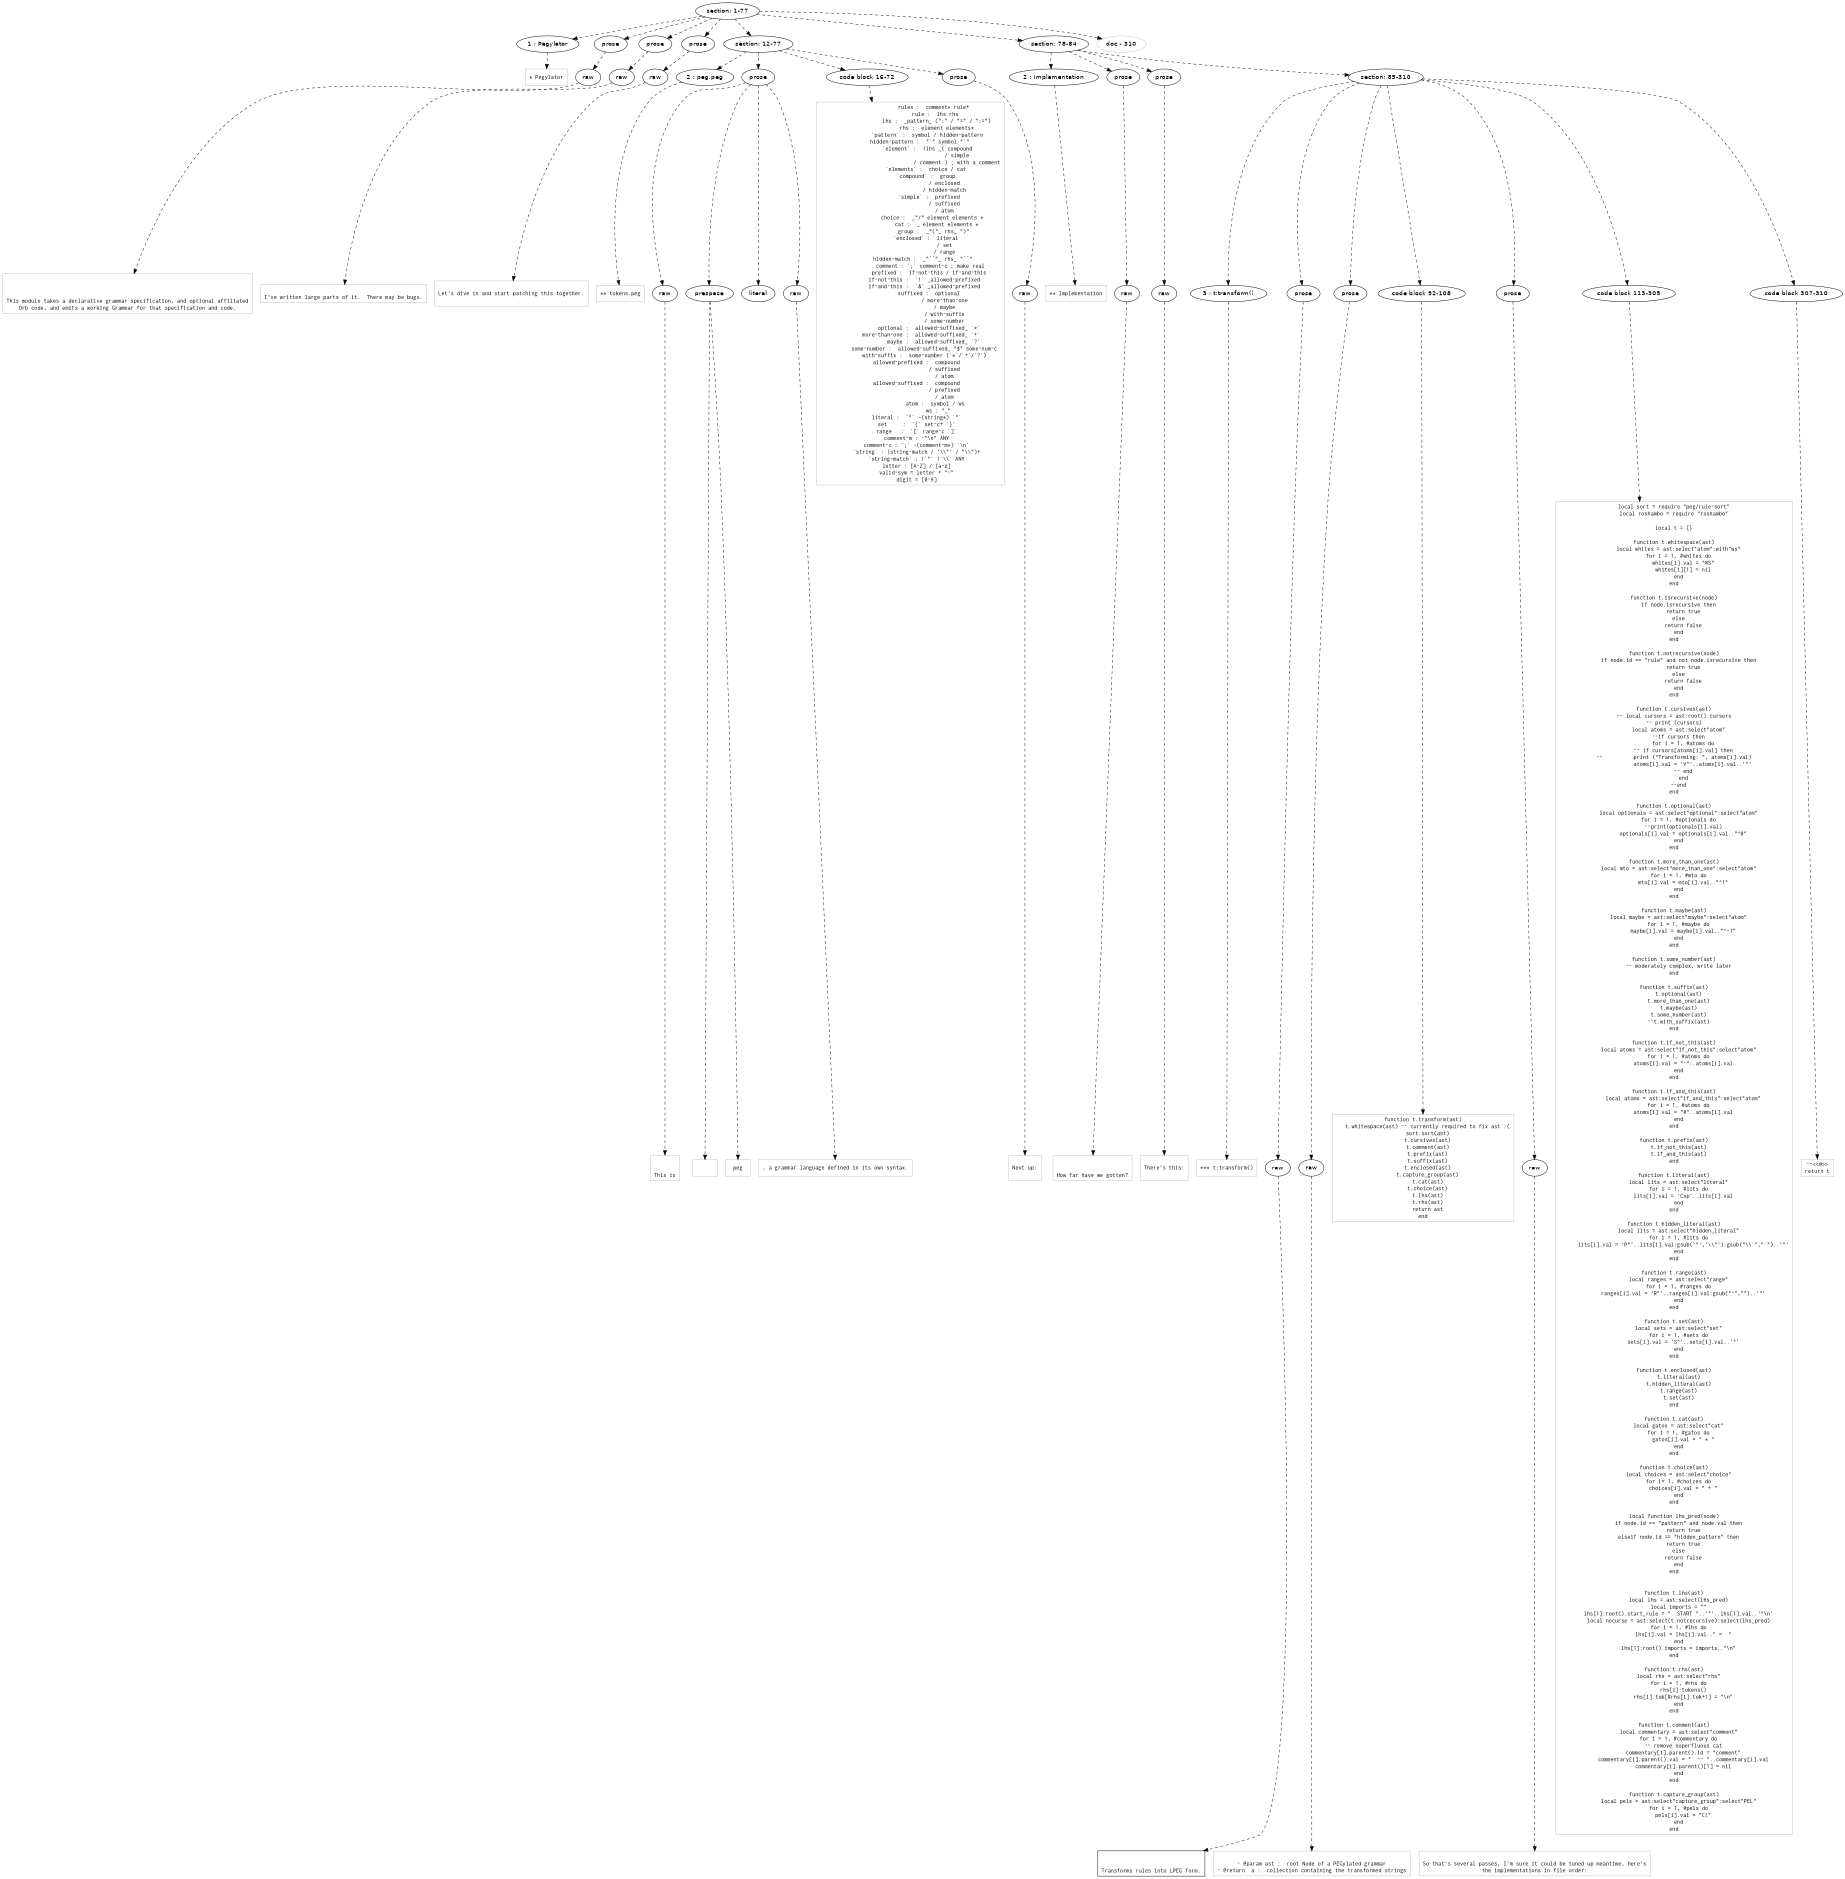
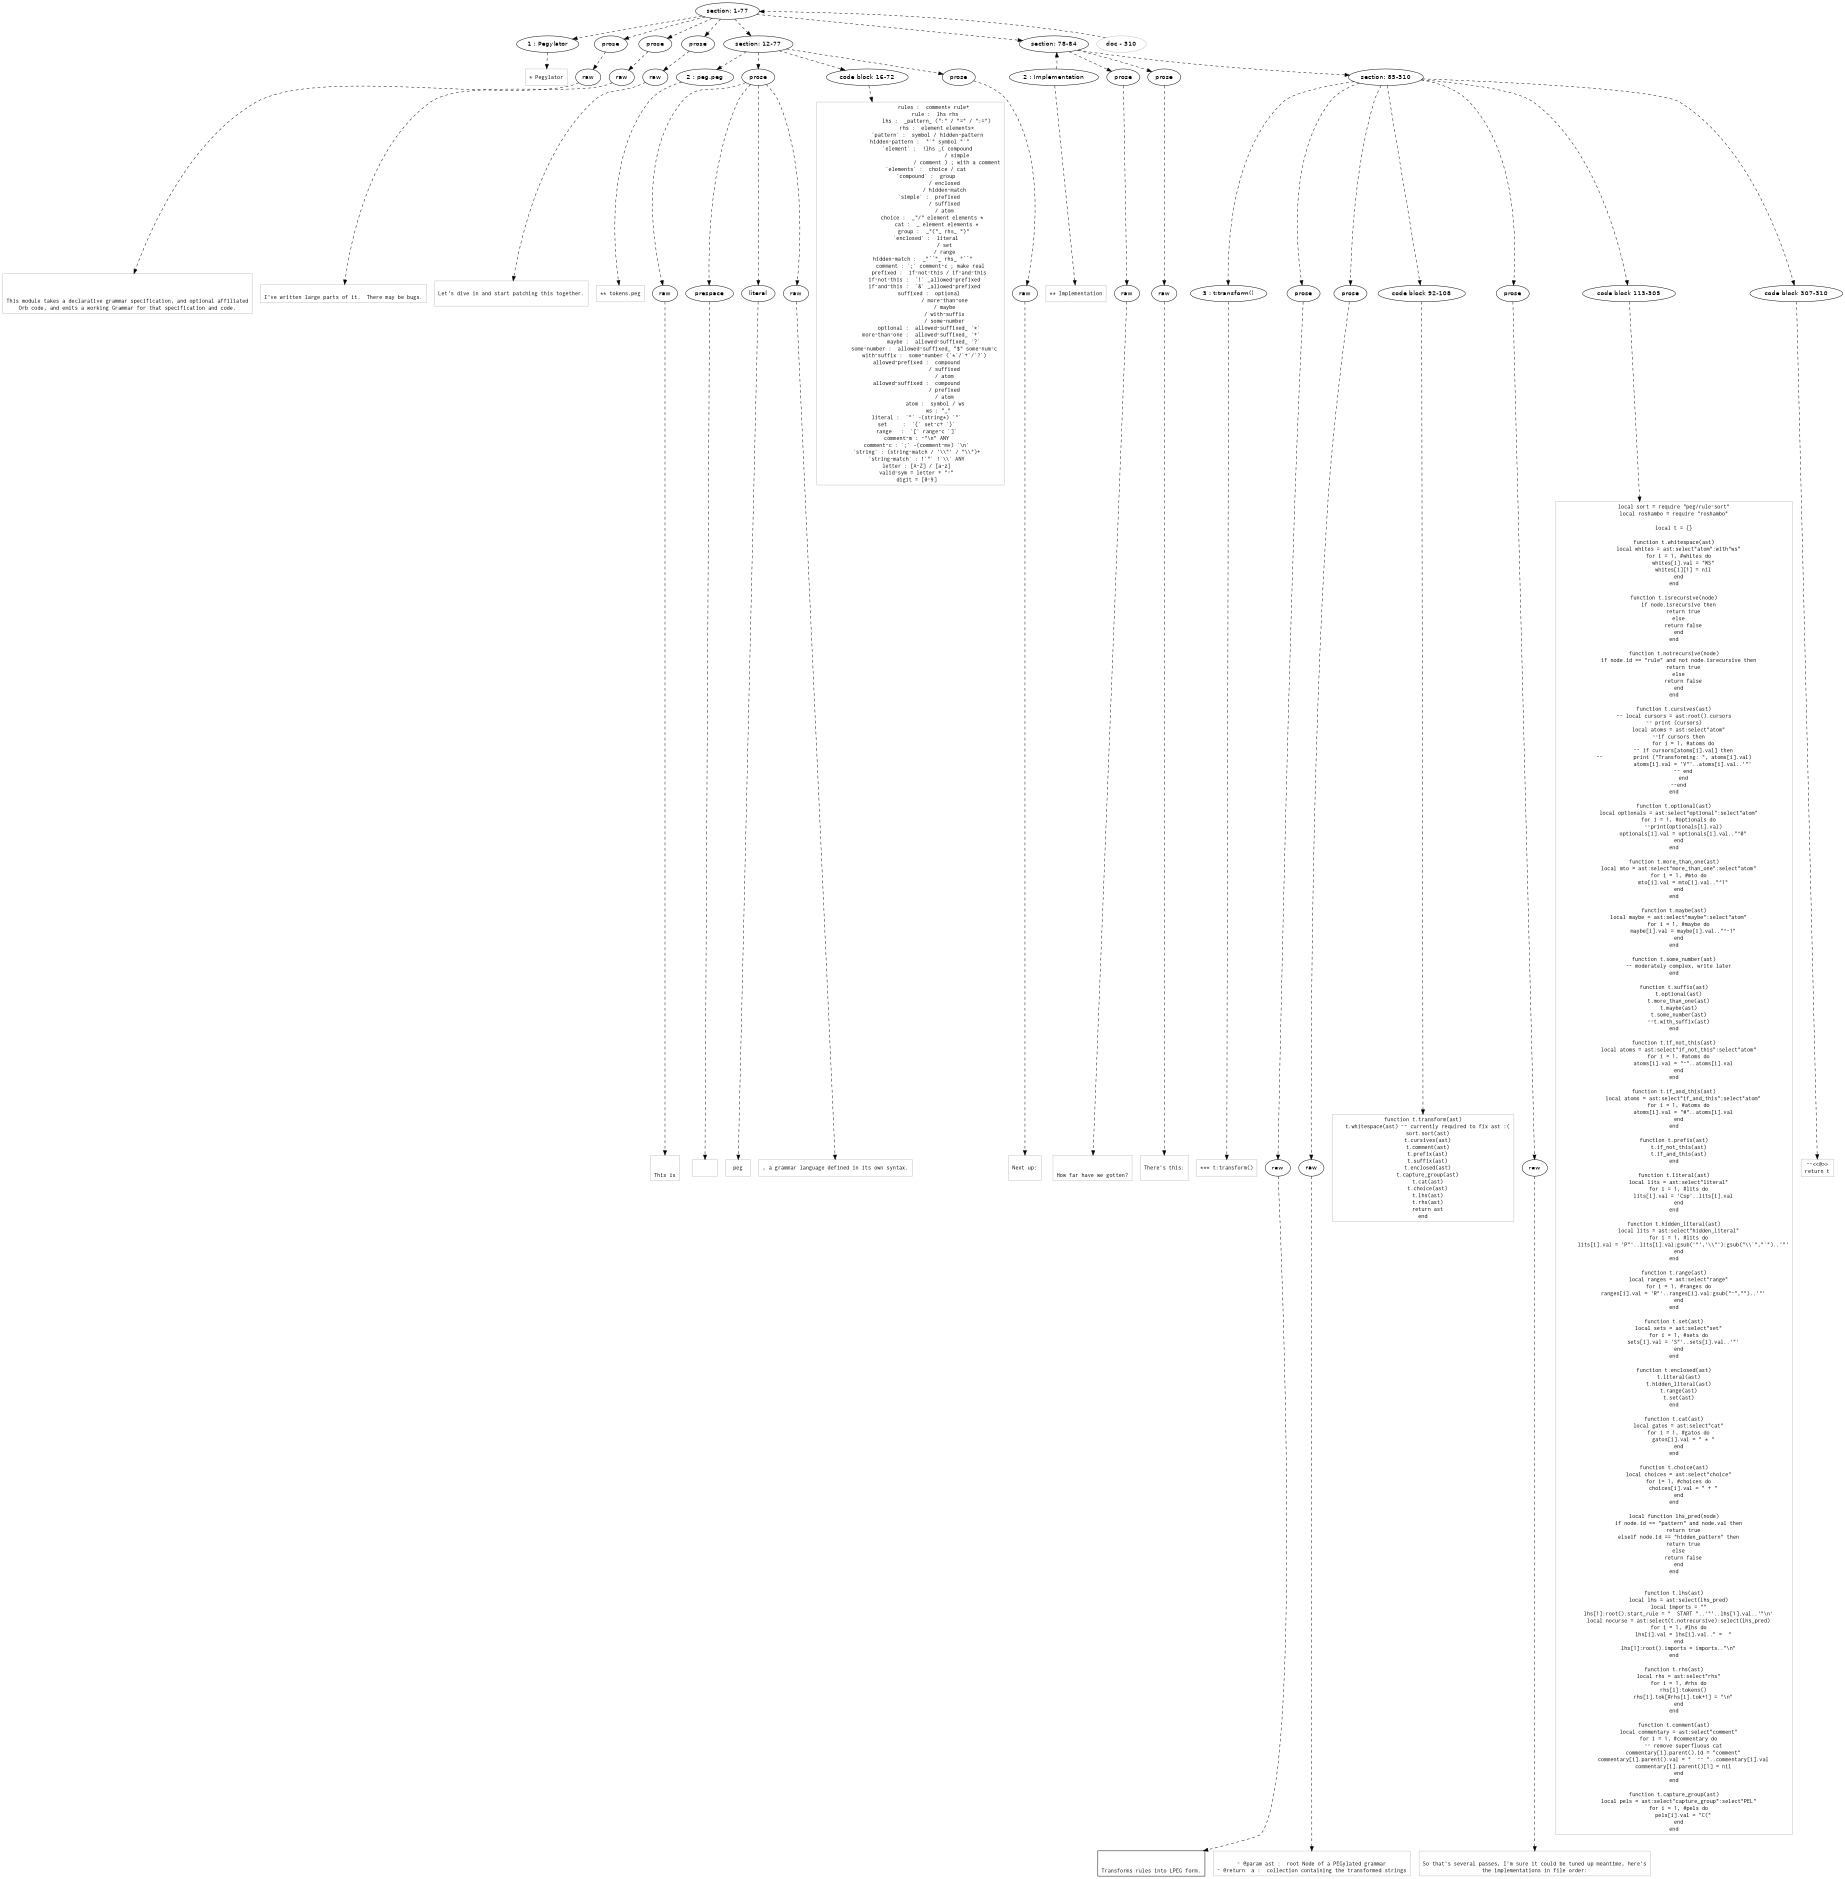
  digraph {
    node [fontname=Helvetica]
    edge [style=dashed]
    n1 [label="section: 1-77"]
    n2 [label="1 : Pegylator"]
    n3 [label=prose]
    n4 [label=prose]
    n5 [label=prose]
    n6 [label="section: 12-77"]
    n7 [label="section: 78-84"]
    n8 [label=raw]
    n9 [label=raw]
    n10 [label=raw]
    n11 [label="2 : peg.peg"]
    n12 [label=prose]
    n13 [label="code block 16-72"]
    n14 [label=prose]
    n15 [label=raw]
    n16 [label=prespace]
    n17 [label=literal]
    n18 [label=raw]
    n19 [label=raw]
    n20 [label="2 : Implementation"]
    n21 [label=prose]
    n22 [label=prose]
    n23 [label="section: 85-310"]
    n24 [label=raw]
    n25 [label="3 : t:transform()"]
    n26 [label=prose]
    n27 [label=prose]
    n28 [label="code block 92-108"]
    n29 [label=prose]
    n30 [label="code block 113-305"]
    n31 [label="code block 307-310"]
    n32 [label=raw]
    n33 [label=raw]
    n34 [label=raw]
    n35 [label=raw]
    n36 [color=Gray fontname=Inconsolata label="* Pegylator" shape=rectangle]
    n37 [color=Gray fontname=Inconsolata label="\n\n\nThis module takes a declarative grammar specification, and optional affiliated\nOrb code, and emits a working Grammar for that specification and code.\n" shape=rectangle]
    n38 [color=Gray fontname=Inconsolata label="\nI've written large parts of it.  There may be bugs.\n" shape=rectangle]
    n39 [color=Gray fontname=Inconsolata label="\nLet's dive in and start patching this together.\n\n" shape=rectangle]
    n40 [color=Gray fontname=Inconsolata label="** tokens.peg" shape=rectangle]
    n41 [color=Gray fontname=Inconsolata label="               rules :  comment* rule+\n                rule :  lhs rhs\n                 lhs :  _pattern_ (\":\" / \"=\" / \":=\")\n                 rhs :  element elements*\n           `pattern` :  symbol / hidden-pattern\n      hidden-pattern :  \"`\" symbol \"`\"\n           `element` :  !lhs _( compound\n                              / simple\n                              / comment ) ; with a comment\n          `elements` :  choice / cat\n          `compound` :  group\n                      / enclosed\n                      / hidden-match\n            `simple` :  prefixed\n                      / suffixed\n                      / atom\n              choice :  _\"/\" element elements *\n                 cat :  _ element elements *\n               group :  _\"(\"_ rhs_ \")\"\n          `enclosed` :  literal\n                      / set\n                      / range\n        hidden-match :  _\"``\"_ rhs_ \"``\"\n             comment : `;` comment-c ; make real\n            prefixed :  if-not-this / if-and-this\n         if-not-this :  `!` _allowed-prefixed\n         if-and-this :  `&` _allowed-prefixed\n            suffixed :  optional\n                      / more-than-one\n                      / maybe\n                      / with-suffix\n                      / some-number\n            optional :  allowed-suffixed_ `*`\n       more-than-one :  allowed-suffixed_ `+`\n               maybe :  allowed-suffixed_ `?`\n         some-number :  allowed-suffixed_ \"$\" some-num-c\n         with-suffix :  some-number (`*`/`+`/`?`)\n    allowed-prefixed :  compound\n                      / suffixed\n                      / atom\n    allowed-suffixed :  compound\n                      / prefixed\n                      / atom\n                atom :  symbol / ws\n                  ws : \"_\"\n    literal :  `\"` ~(string*) `\"`\n    set     :  `{` set-c+ `}`\n    range   :  `[` range-c `]`\n    comment-m : -\"\\n\" ANY\n    comment-c : `;` ~(comment-m*) `\\n`\n    `string` : (string-match / '\\\\\"' / \"\\\\\")+\n    `string-match` : !`\"` !`\\\\` ANY\n    letter : [A-Z] / [a-z]\n    valid-sym = letter + \"-\"\n    digit = [0-9]" shape=rectangle]
    n42 [color=Gray fontname=Inconsolata label="\n\nThis is" shape=rectangle]
    n43 [color=Gray fontname=Inconsolata label=" " shape=rectangle]
    n44 [color=Gray fontname=Inconsolata label=peg shape=rectangle]
    n45 [color=Gray fontname=Inconsolata label=", a grammar language defined in its own syntax.\n" shape=rectangle]
    n46 [color=Gray fontname=Inconsolata label="\nNext up:\n\n" shape=rectangle]
    n47 [color=Gray fontname=Inconsolata label="** Implementation" shape=rectangle]
    n48 [color=Gray fontname=Inconsolata label="\n\nHow far have we gotten?\n" shape=rectangle]
    n49 [color=Gray fontname=Inconsolata label="\nThere's this:\n\n" shape=rectangle]
    n50 [color=Gray fontname=Inconsolata label="*** t:transform()" shape=rectangle]
    n51 [color=Gray fontname=Inconsolata label="function t.transform(ast)\n   t.whitespace(ast) -- currently required to fix ast :(\n   sort.sort(ast)\n   t.cursives(ast)\n   t.comment(ast)\n   t.prefix(ast)\n   t.suffix(ast)\n   t.enclosed(ast)\n   t.capture_group(ast)\n   t.cat(ast)\n   t.choice(ast)\n   t.lhs(ast)\n   t.rhs(ast)\n   return ast\nend" shape=rectangle]
    n52 [color=Gray fontname=Inconsolata label="local sort = require \"peg/rule-sort\"\nlocal roshambo = require \"roshambo\"\n\nlocal t = {}\n\nfunction t.whitespace(ast)\n   local whites = ast:select\"atom\":with\"ws\"\n   for i = 1, #whites do\n      whites[i].val = \"WS\"\n      whites[i][1] = nil\n   end\nend\n\nfunction t.isrecursive(node)\n   if node.isrecursive then\n      return true\n   else\n      return false\n   end\nend\n\nfunction t.notrecursive(node)\n   if node.id == \"rule\" and not node.isrecursive then\n      return true\n   else\n      return false\n   end\nend\n\nfunction t.cursives(ast)\n-- local cursors = ast:root().cursors\n-- print (cursors)\n   local atoms = ast:select\"atom\"\n   --if cursors then\n      for i = 1, #atoms do\n      -- if cursors[atoms[i].val] then\n--          print (\"Transforming: \", atoms[i].val)\n            atoms[i].val = 'V\"'..atoms[i].val..'\"'\n      -- end\n      end\n   --end\nend\n\nfunction t.optional(ast)\n   local optionals = ast:select\"optional\":select\"atom\"\n   for i = 1, #optionals do\n      --print(optionals[i].val)\n      optionals[i].val = optionals[i].val..\"^0\"\n   end\nend\n\nfunction t.more_than_one(ast)\n   local mto = ast:select\"more_than_one\":select\"atom\"\n   for i = 1, #mto do\n      mto[i].val = mto[i].val..\"^1\"\n   end\nend\n\nfunction t.maybe(ast)\n   local maybe = ast:select\"maybe\":select\"atom\"\n   for i = 1, #maybe do\n      maybe[i].val = maybe[i].val..\"^-1\"\n   end\nend\n\nfunction t.some_number(ast)\n   -- moderately complex, write later\nend\n\nfunction t.suffix(ast)\n   t.optional(ast)\n   t.more_than_one(ast)\n   t.maybe(ast)\n   t.some_number(ast)\n   --t.with_suffix(ast)\nend\n\nfunction t.if_not_this(ast)\n   local atoms = ast:select\"if_not_this\":select\"atom\"\n   for i = 1, #atoms do\n      atoms[i].val = \"-\"..atoms[i].val\n   end\nend\n\nfunction t.if_and_this(ast)\n      local atoms = ast:select\"if_and_this\":select\"atom\"\n   for i = 1, #atoms do\n      atoms[i].val = \"#\"..atoms[i].val\n   end\nend\n\nfunction t.prefix(ast)\n   t.if_not_this(ast)\n   t.if_and_this(ast)\nend\n\nfunction t.literal(ast)\n   local lits = ast:select\"literal\"\n   for i = 1, #lits do\n      lits[i].val = 'Csp'..lits[i].val\n   end\nend\n\nfunction t.hidden_literal(ast)\n   local lits = ast:select\"hidden_literal\"\n   for i = 1, #lits do\n      lits[i].val = 'P\"'..lits[i].val:gsub('\"','\\\\\"'):gsub(\"\\\\`\",\"`\")..'\"'\n   end\nend\n\nfunction t.range(ast)\n   local ranges = ast:select\"range\"\n   for i = 1, #ranges do\n      ranges[i].val = 'R\"'..ranges[i].val:gsub(\"-\",\"\")..'\"'\n   end\nend\n\nfunction t.set(ast)\n   local sets = ast:select\"set\"\n   for i = 1, #sets do\n      sets[i].val = 'S\"'..sets[i].val..'\"'\n   end\nend\n\nfunction t.enclosed(ast)\n   t.literal(ast)\n   t.hidden_literal(ast)\n   t.range(ast)\n   t.set(ast)\nend\n\nfunction t.cat(ast)\n   local gatos = ast:select\"cat\"\n   for i = 1, #gatos do\n      gatos[i].val = \" * \"\n   end\nend\n\nfunction t.choice(ast)\n   local choices = ast:select\"choice\"\n   for i= 1, #choices do\n      choices[i].val = \" + \"\n   end\nend\n\nlocal function lhs_pred(node)\n   if node.id == \"pattern\" and node.val then\n      return true\n   elseif node.id == \"hidden_pattern\" then\n      return true\n   else\n      return false\n   end\nend\n\n\nfunction t.lhs(ast)\n   local lhs = ast:select(lhs_pred)\n   local imports = \"\"\n   lhs[1]:root().start_rule = \"  START \"..'\"'..lhs[1].val..'\"\\n'\n   local nocurse = ast:select(t.notrecursive):select(lhs_pred)\n   for i = 1, #lhs do\n      lhs[i].val = lhs[i].val..\" =  \"\n   end\n   lhs[1]:root().imports = imports..\"\\n\"\nend\n\nfunction t.rhs(ast)\n   local rhs = ast:select\"rhs\"\n   for i = 1, #rhs do\n      rhs[i]:tokens()\n      rhs[i].tok[#rhs[i].tok+1] = \"\\n\"\n   end\nend\n\nfunction t.comment(ast)\n   local commentary = ast:select\"comment\"\n   for i = 1, #commentary do\n      -- remove superfluous cat\n      commentary[i].parent().id = \"comment\"\n      commentary[i].parent().val = \"  -- \"..commentary[i].val\n      commentary[i].parent()[1] = nil\n   end\nend\n\nfunction t.capture_group(ast)\n   local pels = ast:select\"capture_group\":select\"PEL\"\n   for i = 1, #pels do\n      pels[i].val = \"C(\"\n   end\nend" shape=rectangle]
    n53 [color=Gray fontname=Inconsolata label="--<<@>>\nreturn t" shape=rectangle]
    n54 [color=black fontname=Inconsolata label="\n\nTransforms rules into LPEG form.\n" shape=rectangle]
    n55 [color=Gray fontname=Inconsolata label="\n- @param ast :  root Node of a PEGylated grammar\n- @return  a :  collection containing the transformed strings\n" shape=rectangle]
    n56 [color=Gray fontname=Inconsolata label="\nSo that's several passes, I'm sure it could be tuned up meantime, here's\nthe implementations in file order:\n" shape=rectangle]
    n57 [color=Gray label="doc - 310"]
    subgraph sub_1 {
      rank=same
      n1
    }
    subgraph sub_2 {
      rank=same
      n2
      n3
      n4
      n5
      n6
      n7
    }
    subgraph sub_3 {
      rank=same
      n8
    }
    subgraph sub_4 {
      rank=same
      n9
    }
    subgraph sub_5 {
      rank=same
      n10
    }
    subgraph sub_6 {
      rank=same
      n11
      n12
      n13
      n14
    }
    subgraph sub_7 {
      rank=same
      n15
      n16
      n17
      n18
    }
    subgraph sub_8 {
      rank=same
      n19
    }
    subgraph sub_9 {
      rank=same
      n20
      n21
      n22
      n23
    }
    subgraph sub_10 {
      rank=same
      n24
    }
    subgraph sub_11 {
      rank=same
      n25
      n26
      n27
      n28
      n29
      n30
      n31
    }
    subgraph sub_12 {
      rank=same
      n32
    }
    subgraph sub_13 {
      rank=same
      n33
    }
    subgraph sub_14 {
      rank=same
      n34
    }
    subgraph sub_15 {
      rank=same
      n35
    }
    n1 -> n2
    n1 -> n3
    n1 -> n4
    n1 -> n5
    n1 -> n6
    n1 -> n7
    n2 -> n36
    n3 -> n8
    n4 -> n9
    n5 -> n10
    n6 -> n11
    n6 -> n12
    n6 -> n13
    n6 -> n14
-   n7 -> n20
+   n20 -> n7
    n7 -> n21
    n7 -> n22
    n7 -> n23
    n8 -> n37
    n9 -> n38
    n10 -> n39
    n11 -> n40
    n12 -> n15
    n12 -> n16
    n12 -> n17
    n12 -> n18
    n13 -> n41
    n14 -> n19
    n15 -> n42
    n16 -> n43
-   n16 -> n44
+   n17 -> n44
    n18 -> n45
    n19 -> n46
    n20 -> n47
    n21 -> n24
    n22 -> n32
    n23 -> n25
    n23 -> n26
    n23 -> n27
    n23 -> n28
    n23 -> n29
    n23 -> n30
    n23 -> n31
    n24 -> n48
    n25 -> n50
    n26 -> n33
    n27 -> n34
    n28 -> n51
    n29 -> n35
    n30 -> n52
    n31 -> n53
    n32 -> n49
    n33 -> n54
    n34 -> n55
    n35 -> n56
-   n1 -> n57
+   n57 -> n1
  }
